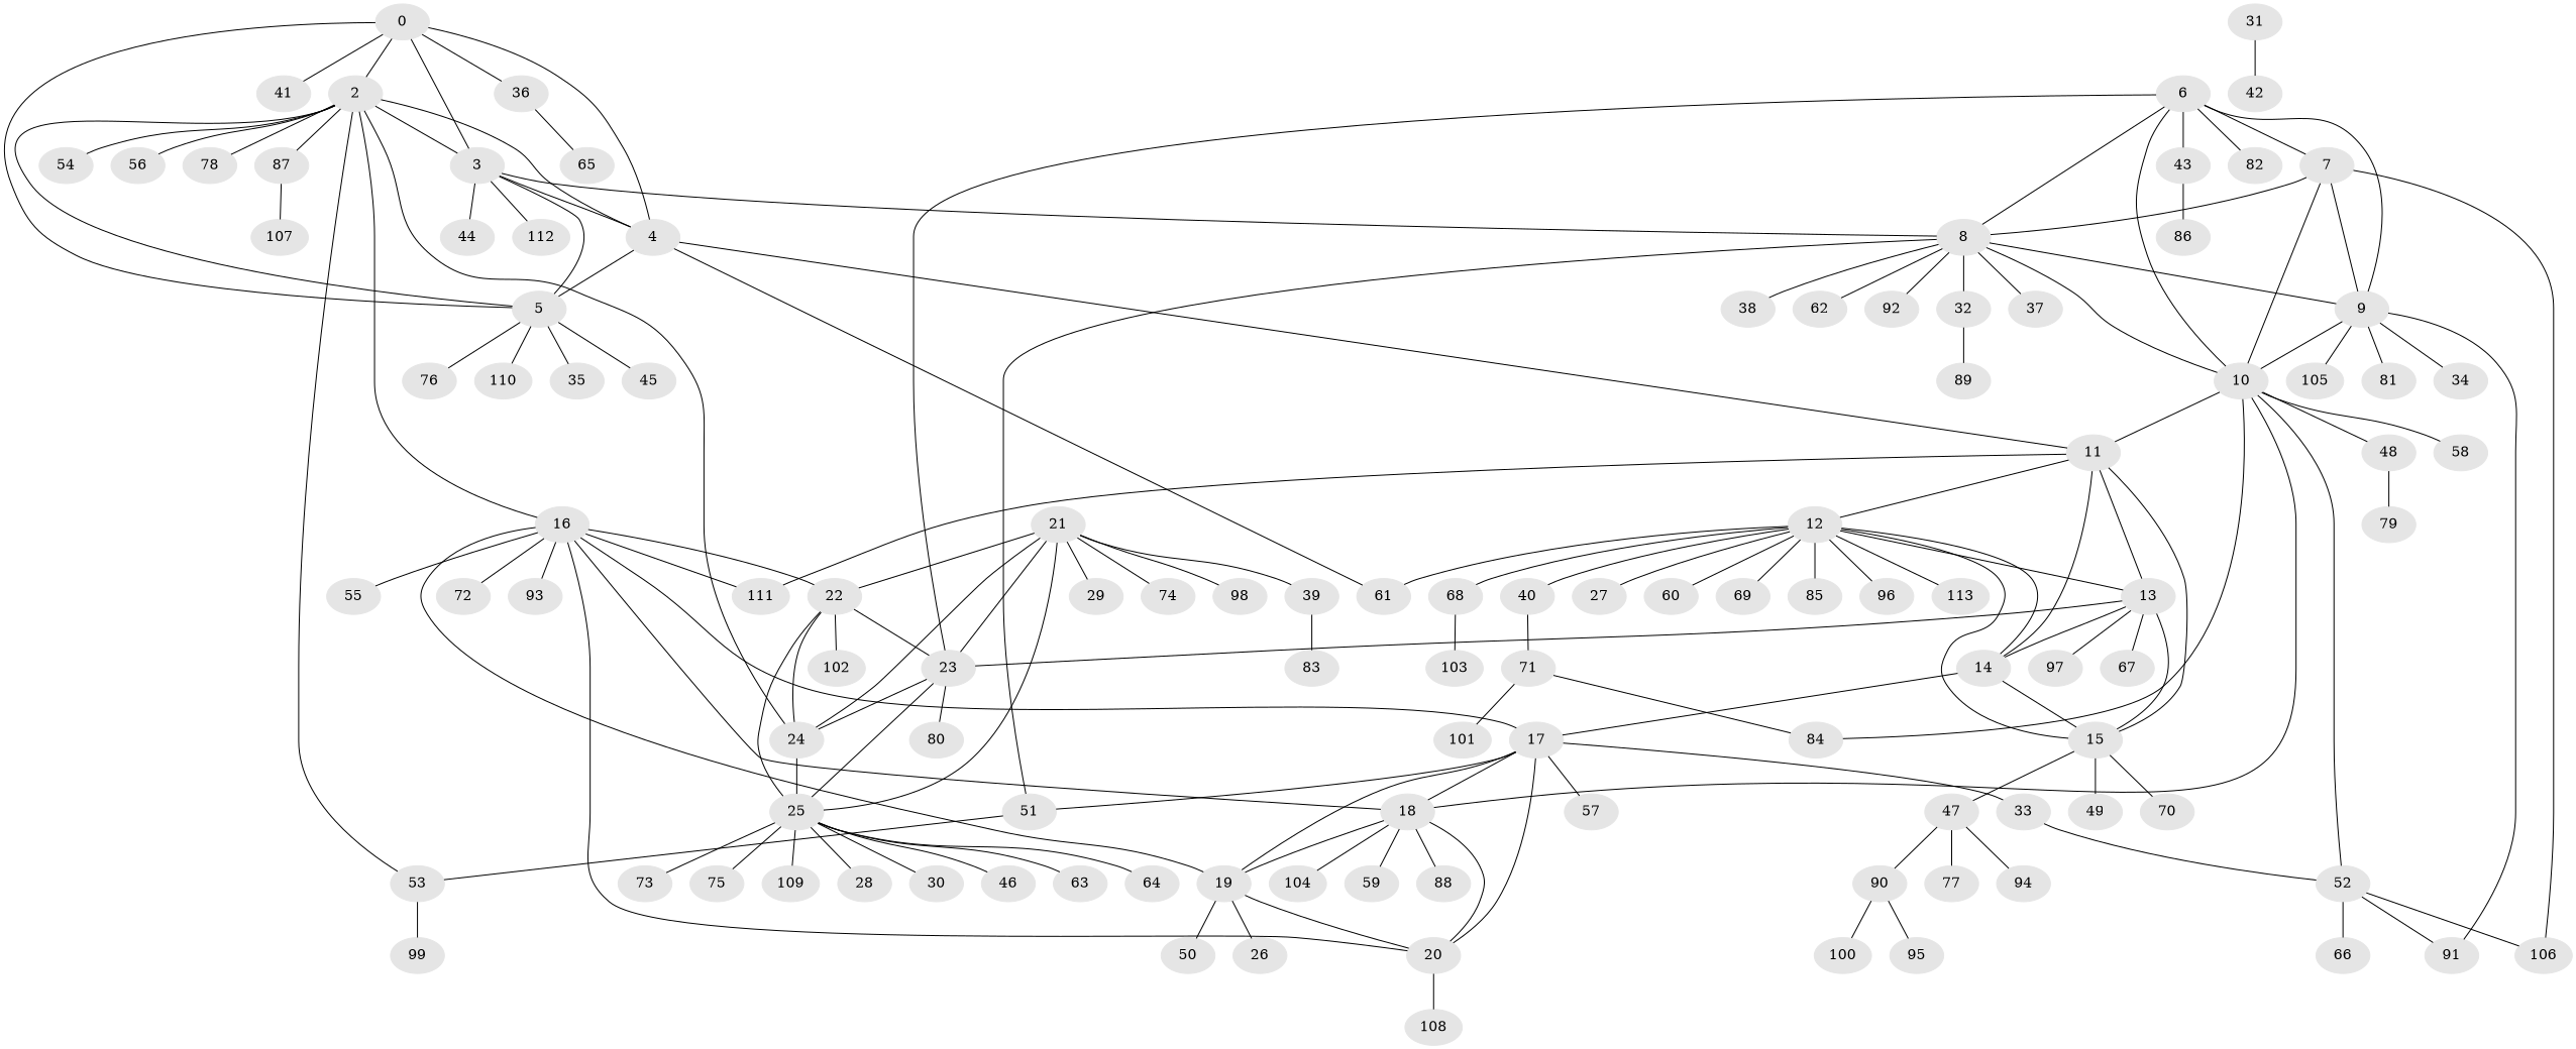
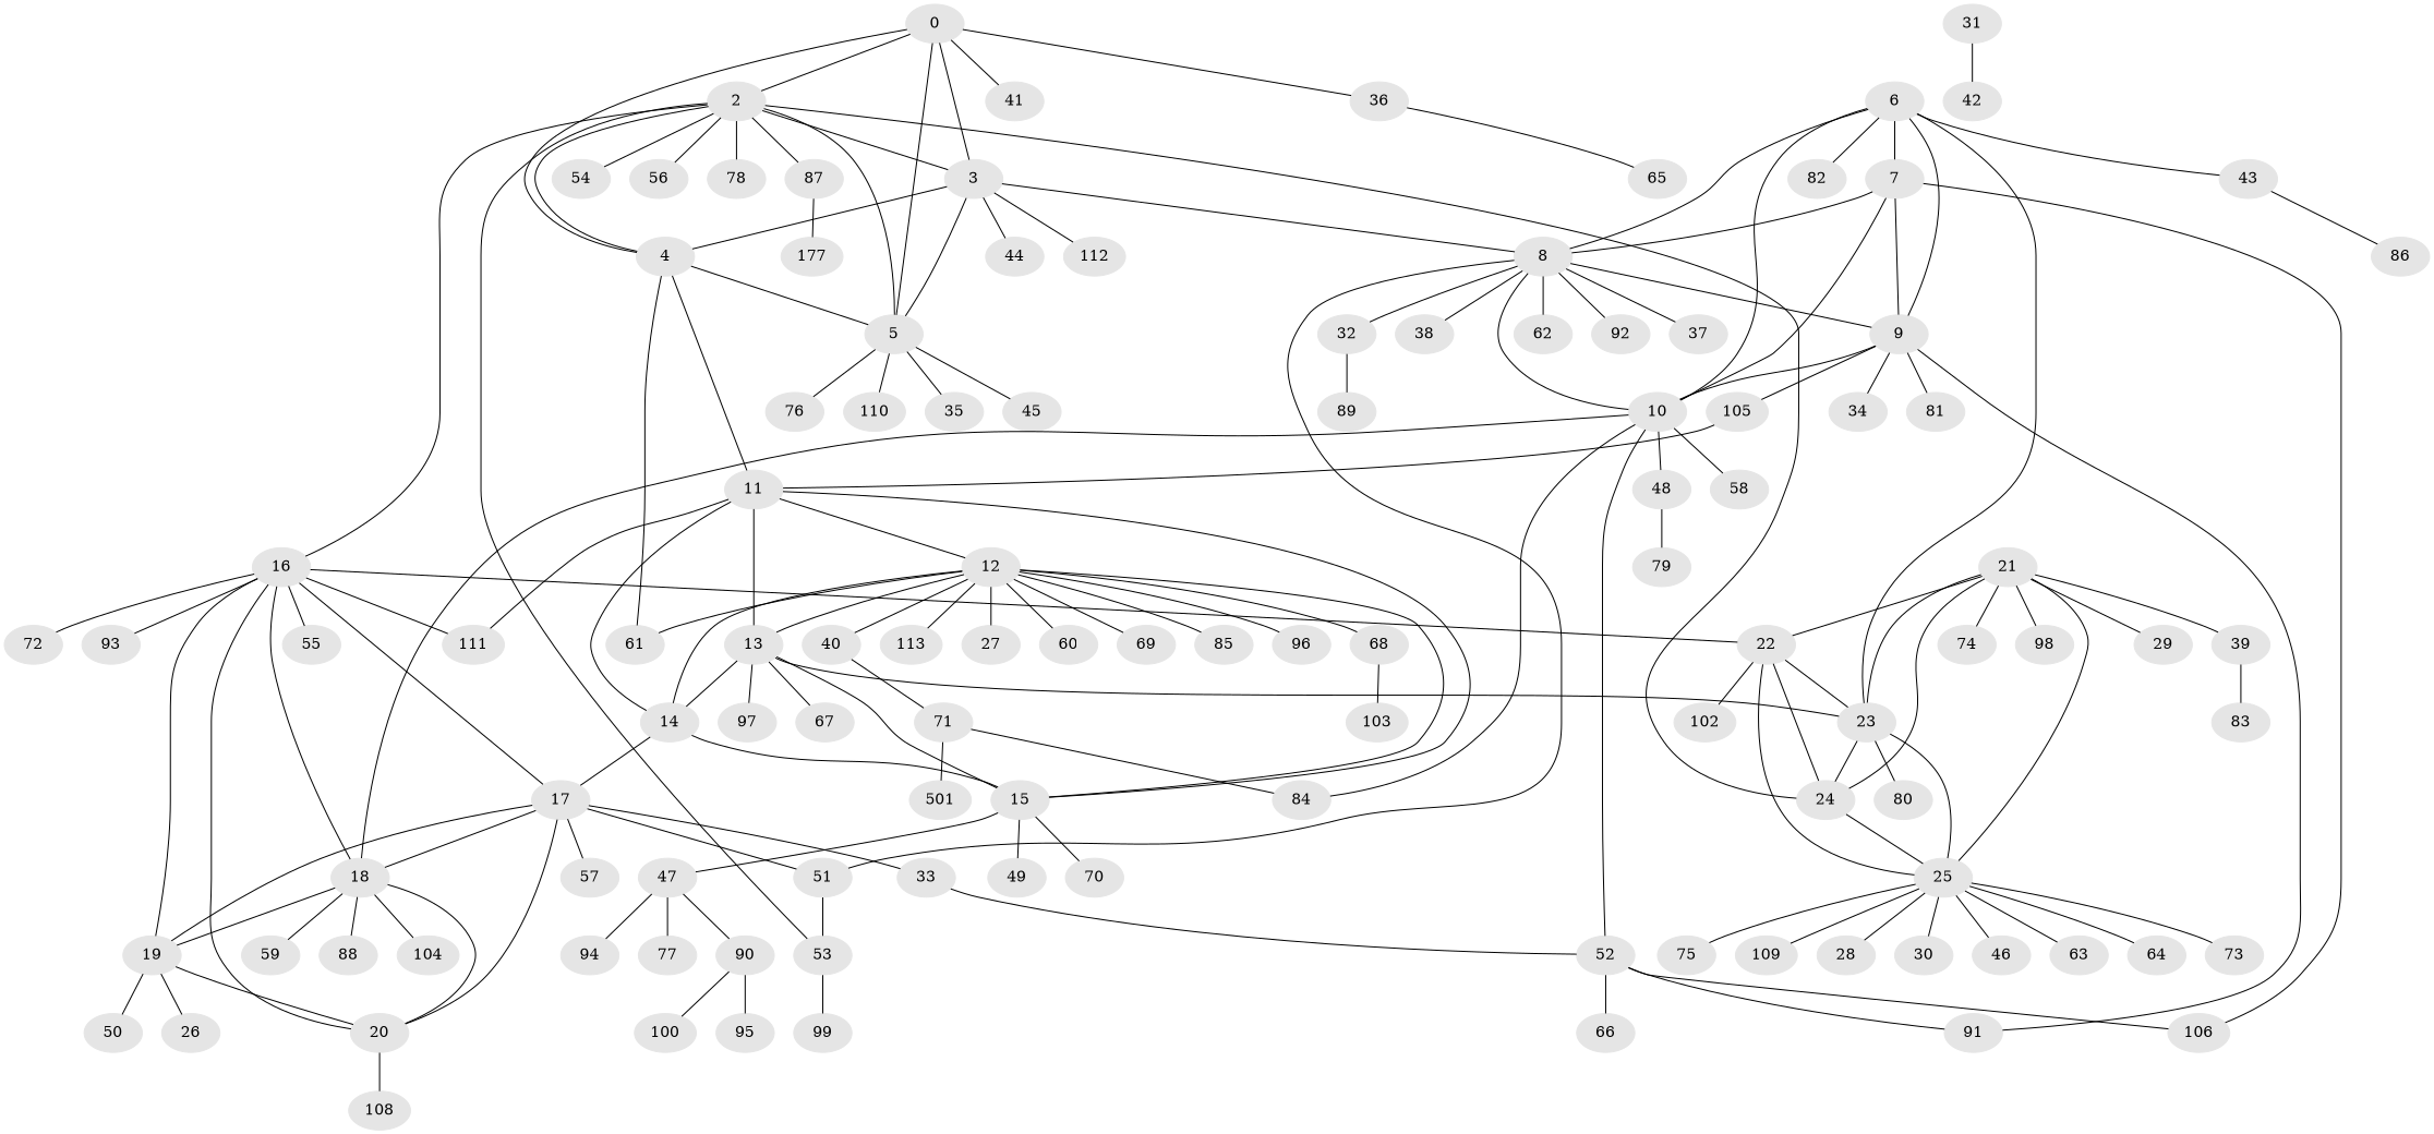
  graph {
    node [color=gray90 style=filled]
    n1 [label=0]
    2
    3
    4
    5
    36
    41
    16
    24
    53
    54
    56
    78
    87
    8
    44
    112
    11
    61
    35
    45
    76
    110
    65
    18
    111
    17
    19
    20
    22
    55
    72
    93
    25
    99
-   107
+   107 [label=177]
    9
    10
    32
    37
    38
    51
    62
    92
    12
    13
    14
    15
    6
    7
    23
    43
    82
    106
    34
    81
    91
    105
    48
    52
    58
    84
    80
    86
    89
    59
    88
    104
    31
    42
    79
    66
    27
    40
    60
    68
    69
    85
    96
    113
    67
    97
    47
    49
    70
    71
    103
    33
    57
    77
    90
    94
    26
    50
    108
    102
    21
    29
    39
    74
    98
    28
    30
    46
    63
    64
    73
    75
    109
    83
-   101
+   101 [label=501]
    95
    100
    n1 -- 2
    n1 -- 3
    n1 -- 4
    n1 -- 5
    n1 -- 36
    n1 -- 41
    2 -- 3
    2 -- 4
    2 -- 5
    2 -- 16
    2 -- 24
    2 -- 53
    2 -- 54
    2 -- 56
    2 -- 78
    2 -- 87
    3 -- 4
    3 -- 5
    3 -- 8
    3 -- 44
    3 -- 112
    4 -- 5
    4 -- 11
    4 -- 61
    5 -- 35
    5 -- 45
    5 -- 76
    5 -- 110
    36 -- 65
    16 -- 18
    16 -- 111
    16 -- 17
    16 -- 19
    16 -- 20
    16 -- 22
    16 -- 55
    16 -- 72
    16 -- 93
    24 -- 25
    53 -- 99
    87 -- 107
    8 -- 9
    8 -- 10
    8 -- 32
    8 -- 37
    8 -- 38
    8 -- 51
    8 -- 62
    8 -- 92
    11 -- 111
    11 -- 12
    11 -- 13
    11 -- 14
    11 -- 15
    18 -- 19
    18 -- 20
    18 -- 59
    18 -- 88
    18 -- 104
    17 -- 18
    17 -- 19
    17 -- 20
    17 -- 51
    17 -- 33
    17 -- 57
    19 -- 20
    19 -- 26
    19 -- 50
    20 -- 108
    22 -- 24
    22 -- 25
    22 -- 23
    22 -- 102
    25 -- 28
    25 -- 30
    25 -- 46
    25 -- 63
    25 -- 64
    25 -- 73
    25 -- 75
    25 -- 109
    9 -- 10
    9 -- 34
    9 -- 81
    9 -- 91
    9 -- 105
-   10 -- 11
+   105 -- 11
    10 -- 18
    10 -- 48
    10 -- 52
    10 -- 58
    10 -- 84
    32 -- 89
    51 -- 53
    12 -- 61
    12 -- 13
    12 -- 14
    12 -- 15
    12 -- 27
    12 -- 40
    12 -- 60
    12 -- 68
    12 -- 69
    12 -- 85
    12 -- 96
    12 -- 113
    13 -- 14
    13 -- 15
    13 -- 23
    13 -- 67
    13 -- 97
    14 -- 17
    14 -- 15
    15 -- 47
    15 -- 49
    15 -- 70
    6 -- 8
    6 -- 9
    6 -- 10
    6 -- 7
    6 -- 23
    6 -- 43
    6 -- 82
    7 -- 8
    7 -- 9
    7 -- 10
    7 -- 106
    23 -- 24
    23 -- 25
    23 -- 80
    43 -- 86
    48 -- 79
    52 -- 106
    52 -- 91
    52 -- 66
    31 -- 42
    40 -- 71
    68 -- 103
    47 -- 77
    47 -- 90
    47 -- 94
    71 -- 84
    71 -- 101
    33 -- 52
    90 -- 95
    90 -- 100
    21 -- 24
    21 -- 22
    21 -- 25
    21 -- 23
    21 -- 29
    21 -- 39
    21 -- 74
    21 -- 98
    39 -- 83
  }
